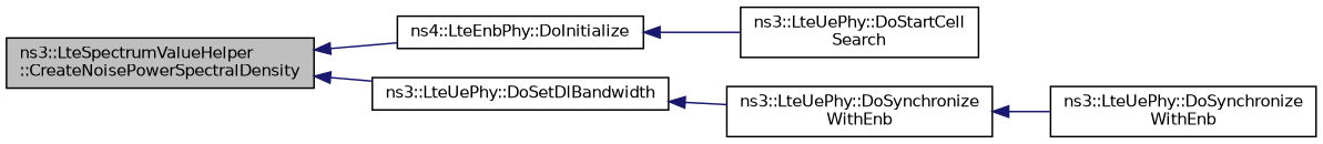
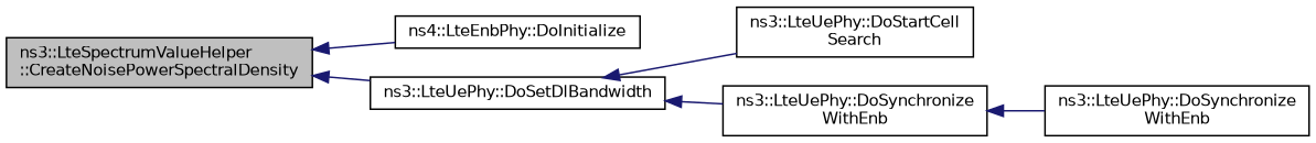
  digraph {
    rankdir=LR
    node [color=black fillcolor=white fontname=Helvetica fontsize=10 shape=record style=filled]
    edge [color=midnightblue dir=back fontname=Helvetica fontsize=10 labelfontname=Helvetica labelfontsize=10 style=solid]
    n1 [fillcolor=grey75 fontcolor=black height=0.2 label="ns3::LteSpectrumValueHelper\l::CreateNoisePowerSpectralDensity" width=0.4]
    n2 [height=0.2 label="ns4::LteEnbPhy::DoInitialize" width=0.4]
    n3 [height=0.2 label="ns3::LteUePhy::DoSetDlBandwidth" width=0.4]
    n4 [height=0.2 label="ns3::LteUePhy::DoStartCell\lSearch" width=0.4]
    n5 [height=0.2 label="ns3::LteUePhy::DoSynchronize\lWithEnb" width=0.4]
    n6 [height=0.2 label="ns3::LteUePhy::DoSynchronize\lWithEnb" width=0.4]
    n1 -> n2
    n1 -> n3
-   n2 -> n4
+   n3 -> n4
    n3 -> n5
    n5 -> n6
  }
